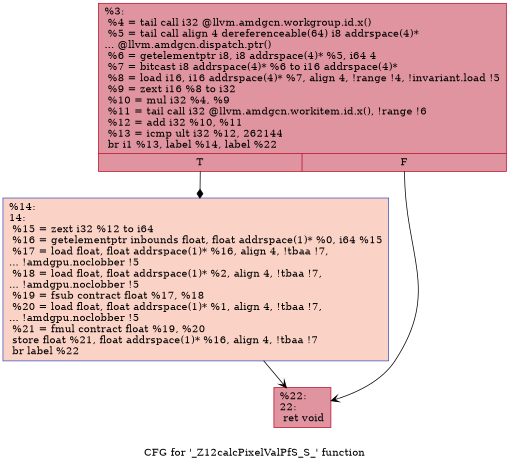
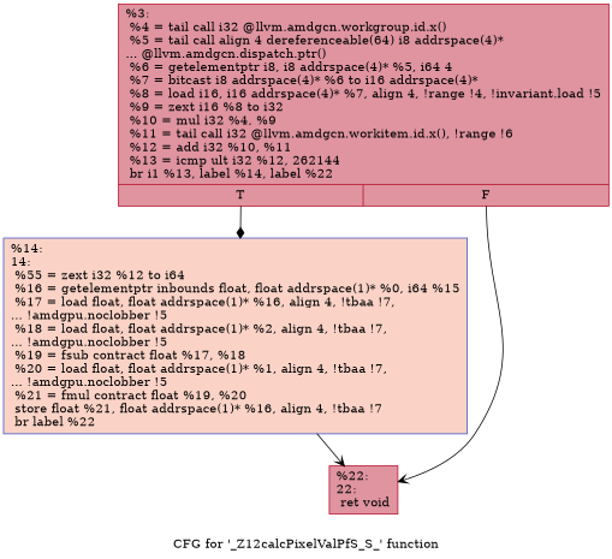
  digraph {
    label="CFG for '_Z12calcPixelValPfS_S_' function"
    node [color="#b70d28ff" fillcolor="#b70d2870" shape=record style=filled]
    edge [arrowhead=vee]
    n1 [label="{%3:\l  %4 = tail call i32 @llvm.amdgcn.workgroup.id.x()\l  %5 = tail call align 4 dereferenceable(64) i8 addrspace(4)*\l... @llvm.amdgcn.dispatch.ptr()\l  %6 = getelementptr i8, i8 addrspace(4)* %5, i64 4\l  %7 = bitcast i8 addrspace(4)* %6 to i16 addrspace(4)*\l  %8 = load i16, i16 addrspace(4)* %7, align 4, !range !4, !invariant.load !5\l  %9 = zext i16 %8 to i32\l  %10 = mul i32 %4, %9\l  %11 = tail call i32 @llvm.amdgcn.workitem.id.x(), !range !6\l  %12 = add i32 %10, %11\l  %13 = icmp ult i32 %12, 262144\l  br i1 %13, label %14, label %22\l|{<s0>T|<s1>F}}"]
-   n2 [color="#3d50c3ff" fillcolor="#f59c7d70" label="{%14:\l14:                                               \l  %15 = zext i32 %12 to i64\l  %16 = getelementptr inbounds float, float addrspace(1)* %0, i64 %15\l  %17 = load float, float addrspace(1)* %16, align 4, !tbaa !7,\l... !amdgpu.noclobber !5\l  %18 = load float, float addrspace(1)* %2, align 4, !tbaa !7,\l... !amdgpu.noclobber !5\l  %19 = fsub contract float %17, %18\l  %20 = load float, float addrspace(1)* %1, align 4, !tbaa !7,\l... !amdgpu.noclobber !5\l  %21 = fmul contract float %19, %20\l  store float %21, float addrspace(1)* %16, align 4, !tbaa !7\l  br label %22\l}"]
+   n2 [color="#3d50c3ff" fillcolor="#f59c7d70" label="{%14:\l14:                                               \l  %55 = zext i32 %12 to i64\l  %16 = getelementptr inbounds float, float addrspace(1)* %0, i64 %15\l  %17 = load float, float addrspace(1)* %16, align 4, !tbaa !7,\l... !amdgpu.noclobber !5\l  %18 = load float, float addrspace(1)* %2, align 4, !tbaa !7,\l... !amdgpu.noclobber !5\l  %19 = fsub contract float %17, %18\l  %20 = load float, float addrspace(1)* %1, align 4, !tbaa !7,\l... !amdgpu.noclobber !5\l  %21 = fmul contract float %19, %20\l  store float %21, float addrspace(1)* %16, align 4, !tbaa !7\l  br label %22\l}"]
    n3 [label="{%22:\l22:                                               \l  ret void\l}"]
    n1 -> n2 [tailport=s0 arrowhead=diamond]
    n1 -> n3 [tailport=s1]
    n2 -> n3
  }
